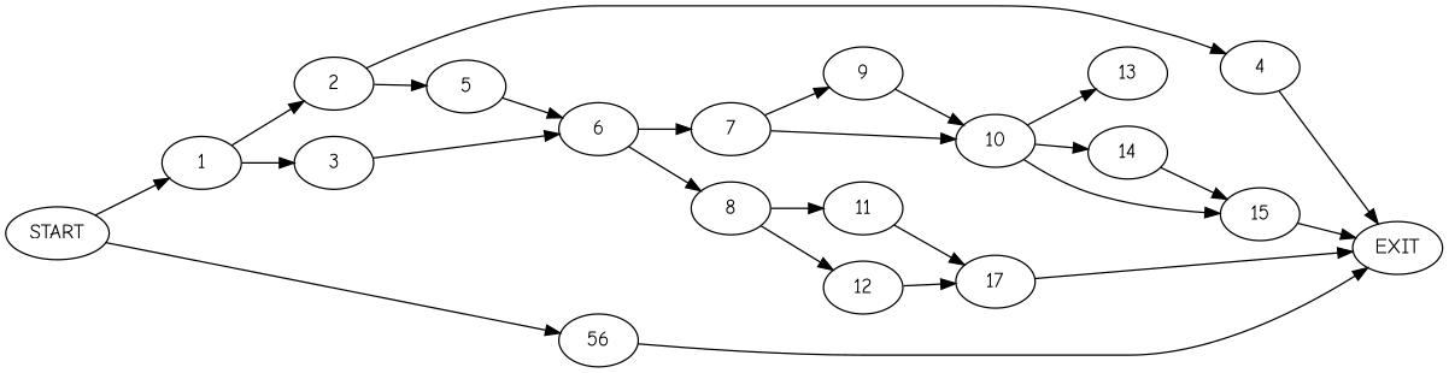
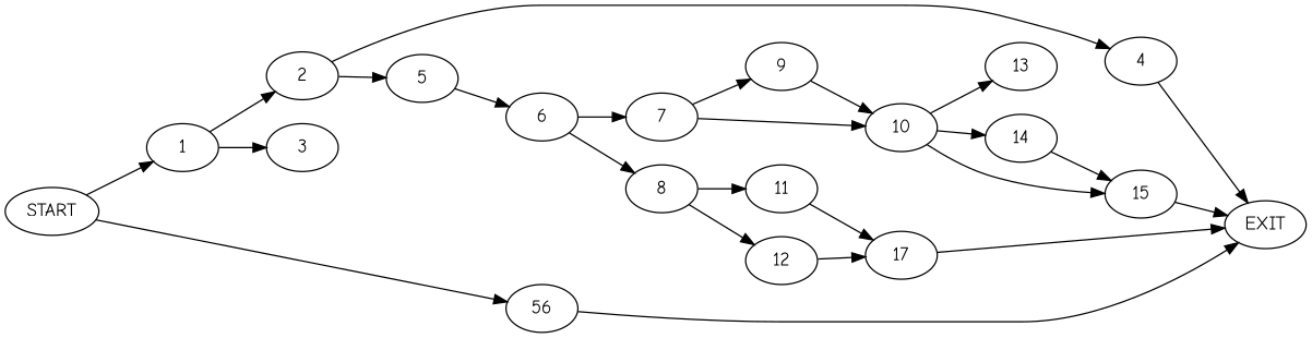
  digraph {
    fontname="Comic Neue"
    rankdir=LR
    node [fontname="Comic Neue"]
    edge [fontname="Comic Neue"]
    n1 [label=START]
    1
    n3 [label=56]
    2
    3
    n6 [label=EXIT]
    4
    5
    6
    7
    8
    9
    10
    11
    12
    13
    14
    15
    17
    n1 -> 1
    n1 -> n3
    1 -> 2
    1 -> 3
    n3 -> n6
    2 -> 4
    2 -> 5
-   3 -> 6
    4 -> n6
    5 -> 6
    6 -> 7
    6 -> 8
    7 -> 9
    7 -> 10
    8 -> 11
    8 -> 12
    9 -> 10
    10 -> 13
    10 -> 14
    10 -> 15
    11 -> 17
    12 -> 17
    14 -> 15
    15 -> n6
    17 -> n6
  }
